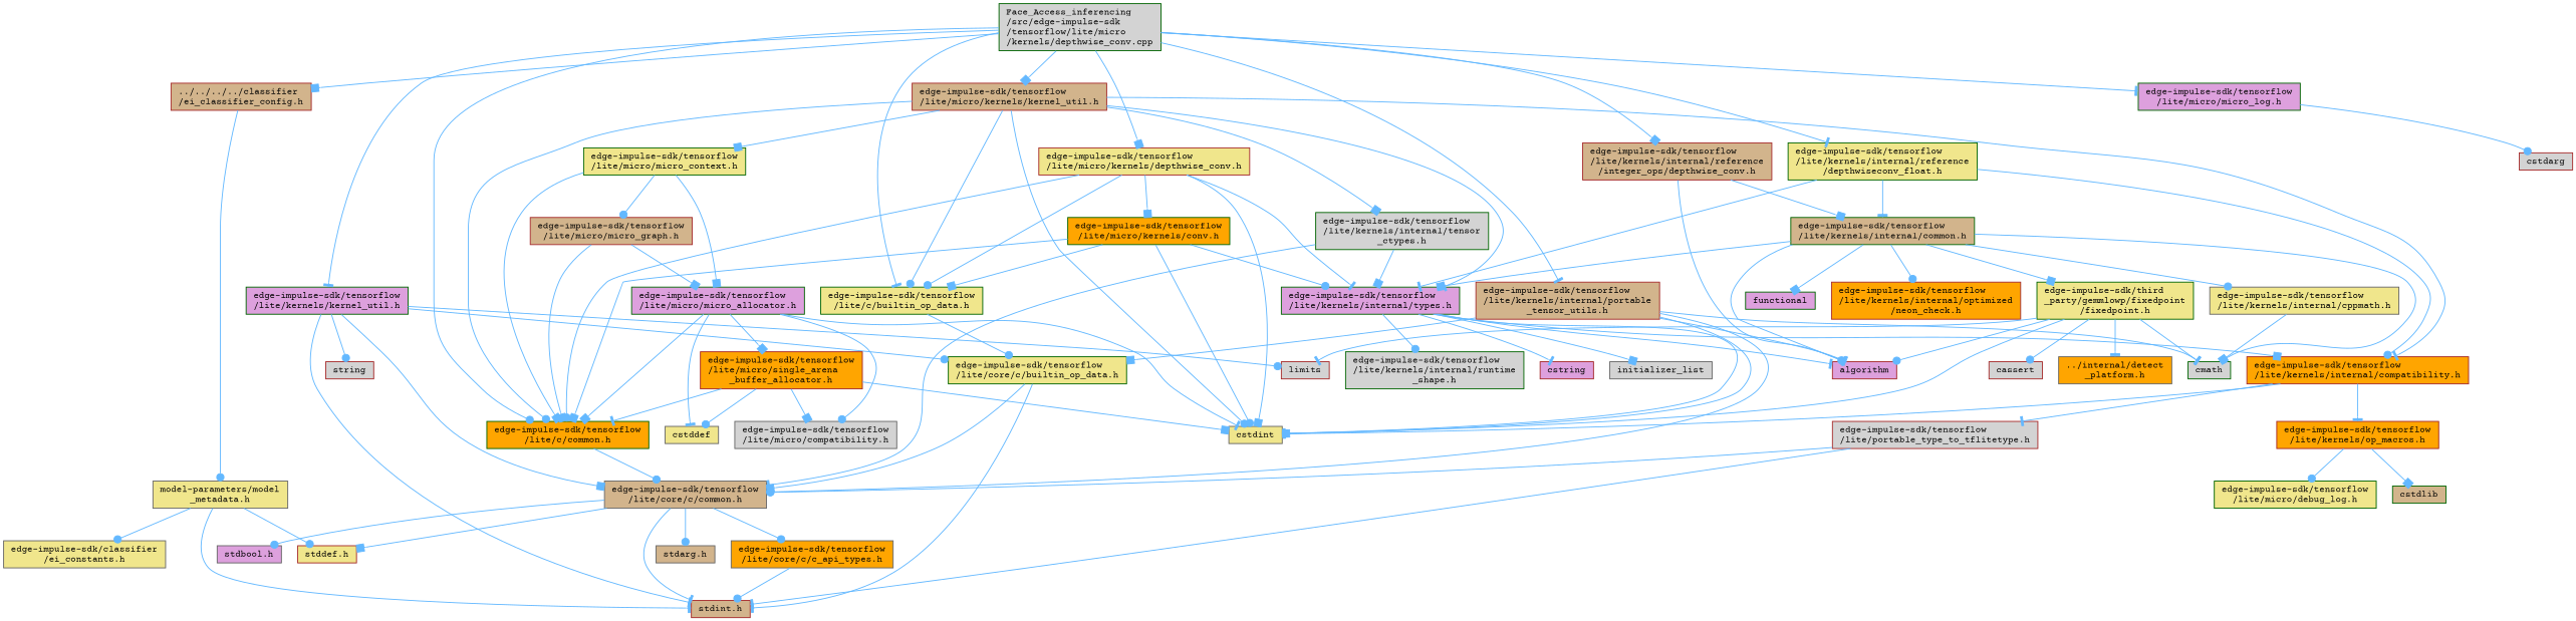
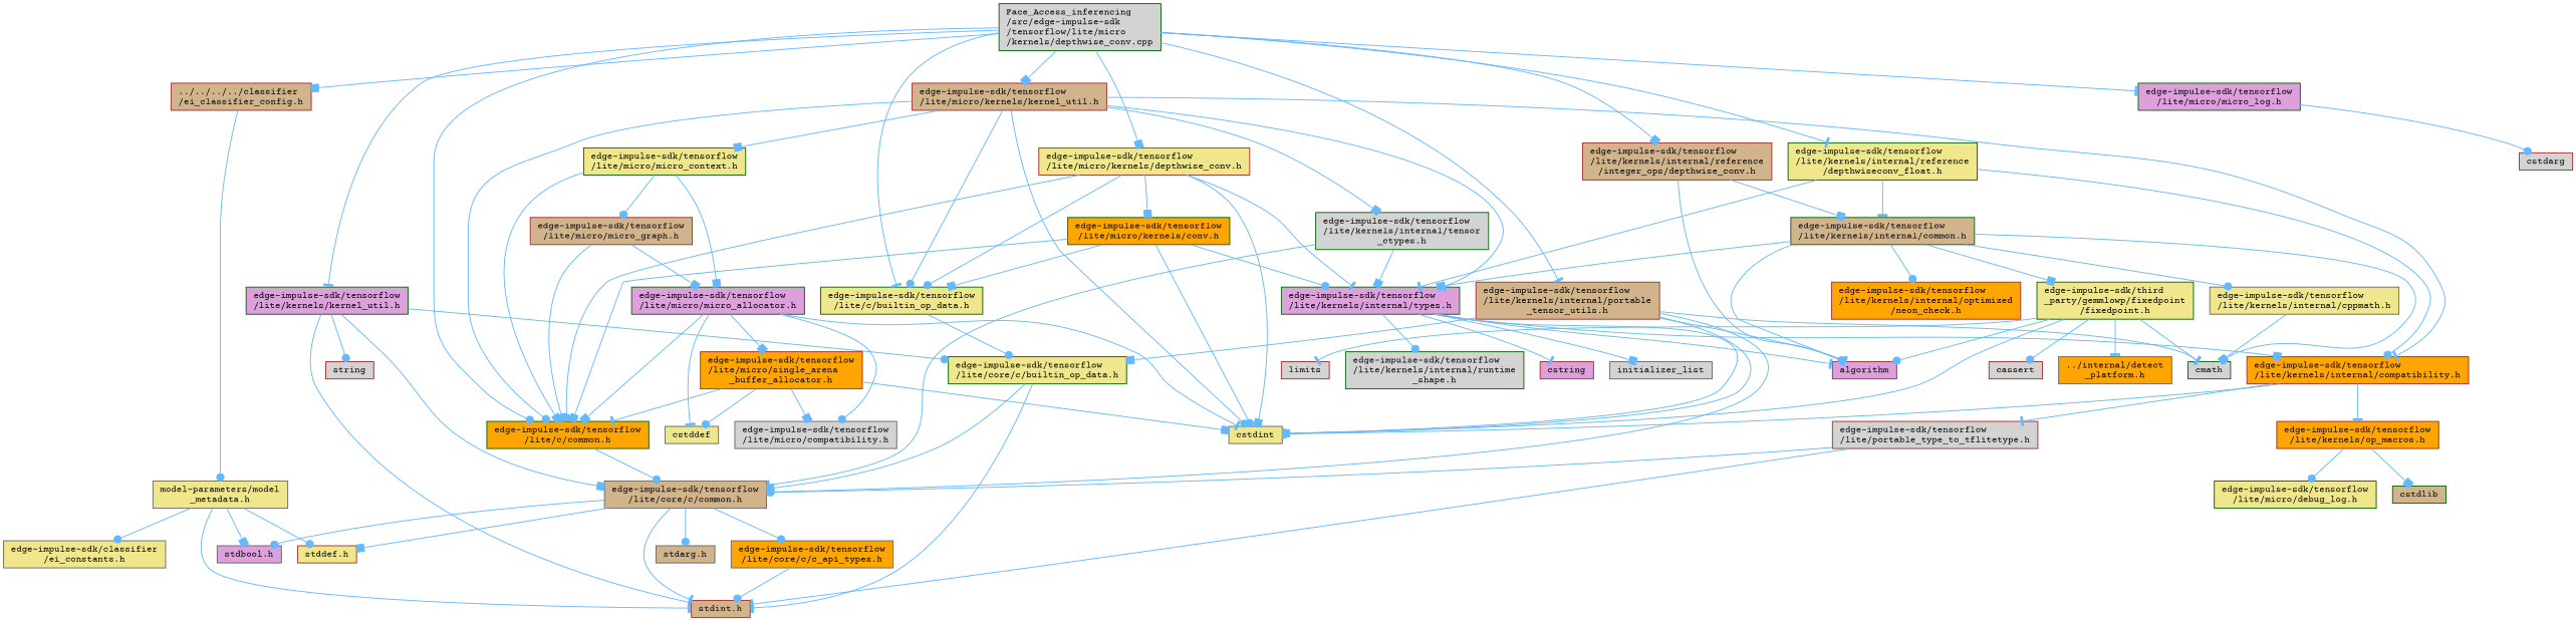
  digraph {
    fontname="Courier Prime"
    node [color=darkgreen fillcolor=khaki fontname="Courier Prime" fontsize=10 shape=box style=filled]
    edge [arrowhead=dot color=steelblue1 fontname="Courier Prime" fontsize=10 labelfontname=Helvetica labelfontsize=10 style=solid]
    n1 [fillcolor=lightgrey fontcolor=black height=0.2 label="Face_Access_inferencing\l/src/edge-impulse-sdk\l/tensorflow/lite/micro\l/kernels/depthwise_conv.cpp" width=0.4]
    n2 [color=brown fillcolor=tan height=0.2 label="../../../../classifier\l/ei_classifier_config.h" width=0.4]
    n3 [color=brown height=0.2 label="edge-impulse-sdk/tensorflow\l/lite/micro/kernels/depthwise_conv.h" width=0.4]
    n4 [height=0.2 label="edge-impulse-sdk/tensorflow\l/lite/c/builtin_op_data.h" width=0.4]
    n5 [fillcolor=orange height=0.2 label="edge-impulse-sdk/tensorflow\l/lite/c/common.h" width=0.4]
    n6 [color=brown fillcolor=tan height=0.2 label="edge-impulse-sdk/tensorflow\l/lite/kernels/internal/portable\l_tensor_utils.h" width=0.4]
    n7 [height=0.2 label="edge-impulse-sdk/tensorflow\l/lite/kernels/internal/reference\l/depthwiseconv_float.h" width=0.4]
    n8 [color=brown fillcolor=tan height=0.2 label="edge-impulse-sdk/tensorflow\l/lite/kernels/internal/reference\l/integer_ops/depthwise_conv.h" width=0.4]
    n9 [fillcolor=plum height=0.2 label="edge-impulse-sdk/tensorflow\l/lite/kernels/kernel_util.h" width=0.4]
    n10 [color=brown fillcolor=tan height=0.2 label="edge-impulse-sdk/tensorflow\l/lite/micro/kernels/kernel_util.h" width=0.4]
    n11 [fillcolor=plum height=0.2 label="edge-impulse-sdk/tensorflow\l/lite/micro/micro_log.h" width=0.4]
    n12 [color=gray40 height=0.2 label="model-parameters/model\l_metadata.h" width=0.4]
    n13 [color=gray40 height=0.2 label=cstdint width=0.4]
    n14 [fillcolor=plum height=0.2 label="edge-impulse-sdk/tensorflow\l/lite/kernels/internal/types.h" width=0.4]
    n15 [fillcolor=orange height=0.2 label="edge-impulse-sdk/tensorflow\l/lite/micro/kernels/conv.h" width=0.4]
    n16 [height=0.2 label="edge-impulse-sdk/tensorflow\l/lite/core/c/builtin_op_data.h" width=0.4]
    n17 [color=gray40 fillcolor=tan height=0.2 label="edge-impulse-sdk/tensorflow\l/lite/core/c/common.h" width=0.4]
    n18 [color=brown fillcolor=plum height=0.2 label=algorithm width=0.4]
    n19 [fillcolor=lightgrey height=0.2 label=cmath width=0.4]
    n20 [color=brown fillcolor=orange height=0.2 label="edge-impulse-sdk/tensorflow\l/lite/kernels/internal/compatibility.h" width=0.4]
    n21 [fillcolor=tan height=0.2 label="edge-impulse-sdk/tensorflow\l/lite/kernels/internal/common.h" width=0.4]
    n22 [color=brown fillcolor=tan height=0.2 label="stdint.h" width=0.4]
    n23 [color=brown fillcolor=lightgrey height=0.2 label=limits width=0.4]
    n24 [color=brown fillcolor=lightgrey height=0.2 label=string width=0.4]
    n25 [fillcolor=lightgrey height=0.2 label="edge-impulse-sdk/tensorflow\l/lite/kernels/internal/tensor\l_ctypes.h" width=0.4]
    n26 [height=0.2 label="edge-impulse-sdk/tensorflow\l/lite/micro/micro_context.h" width=0.4]
    n27 [color=brown fillcolor=lightgrey height=0.2 label=cstdarg width=0.4]
    n28 [color=gray40 fillcolor=plum height=0.2 label="stdbool.h" width=0.4]
    n29 [color=brown height=0.2 label="stddef.h" width=0.4]
    n30 [color=gray40 height=0.2 label="edge-impulse-sdk/classifier\l/ei_constants.h" width=0.4]
    n31 [color=brown fillcolor=plum height=0.2 label=cstring width=0.4]
    n32 [color=gray40 fillcolor=lightgrey height=0.2 label=initializer_list width=0.4]
    n33 [fillcolor=lightgrey height=0.2 label="edge-impulse-sdk/tensorflow\l/lite/kernels/internal/runtime\l_shape.h" width=0.4]
    n34 [color=gray40 fillcolor=tan height=0.2 label="stdarg.h" width=0.4]
    n35 [color=gray40 fillcolor=orange height=0.2 label="edge-impulse-sdk/tensorflow\l/lite/core/c/c_api_types.h" width=0.4]
    n36 [color=brown fillcolor=lightgrey height=0.2 label="edge-impulse-sdk/tensorflow\l/lite/portable_type_to_tflitetype.h" width=0.4]
    n37 [color=brown fillcolor=orange height=0.2 label="edge-impulse-sdk/tensorflow\l/lite/kernels/op_macros.h" width=0.4]
    n38 [height=0.2 label="edge-impulse-sdk/tensorflow\l/lite/micro/debug_log.h" width=0.4]
    n39 [fillcolor=tan height=0.2 label=cstdlib width=0.4]
-   n40 [fillcolor=plum height=0.2 label=functional width=0.4]
    n41 [height=0.2 label="edge-impulse-sdk/third\l_party/gemmlowp/fixedpoint\l/fixedpoint.h" width=0.4]
    n42 [color=gray40 height=0.2 label="edge-impulse-sdk/tensorflow\l/lite/kernels/internal/cppmath.h" width=0.4]
    n43 [color=brown fillcolor=orange height=0.2 label="edge-impulse-sdk/tensorflow\l/lite/kernels/internal/optimized\l/neon_check.h" width=0.4]
    n44 [color=brown fillcolor=lightgrey height=0.2 label=cassert width=0.4]
    n45 [color=gray40 fillcolor=orange height=0.2 label="../internal/detect\l_platform.h" width=0.4]
    n46 [fillcolor=plum height=0.2 label="edge-impulse-sdk/tensorflow\l/lite/micro/micro_allocator.h" width=0.4]
    n47 [color=brown fillcolor=tan height=0.2 label="edge-impulse-sdk/tensorflow\l/lite/micro/micro_graph.h" width=0.4]
    n48 [color=gray40 height=0.2 label=cstddef width=0.4]
    n49 [color=brown fillcolor=orange height=0.2 label="edge-impulse-sdk/tensorflow\l/lite/micro/single_arena\l_buffer_allocator.h" width=0.4]
    n50 [color=gray40 fillcolor=lightgrey height=0.2 label="edge-impulse-sdk/tensorflow\l/lite/micro/compatibility.h" width=0.4]
    n1 -> n2 [arrowhead=box]
    n1 -> n3 [arrowhead=box]
    n1 -> n4 [arrowhead=tee]
    n1 -> n5
    n1 -> n6 [arrowhead=tee]
    n1 -> n7 [arrowhead=tee]
    n1 -> n8 [arrowhead=box]
    n1 -> n9 [arrowhead=tee]
    n1 -> n10 [arrowhead=box]
    n1 -> n11 [arrowhead=tee]
    n2 -> n12
    n3 -> n4
    n3 -> n5
    n3 -> n13 [arrowhead=box]
    n3 -> n14 [arrowhead=tee]
    n3 -> n15 [arrowhead=box]
    n4 -> n16
    n5 -> n17
    n6 -> n13 [arrowhead=box]
    n6 -> n16 [arrowhead=box]
    n6 -> n17
    n6 -> n18 [arrowhead=tee]
    n6 -> n19 [arrowhead=tee]
    n7 -> n14 [arrowhead=tee]
    n7 -> n20
    n7 -> n21 [arrowhead=tee]
    n8 -> n18 [arrowhead=tee]
    n8 -> n21 [arrowhead=box]
    n9 -> n16
    n9 -> n17 [arrowhead=box]
    n9 -> n22 [arrowhead=tee]
-   n9 -> n23
    n9 -> n24
    n10 -> n4
    n10 -> n5
    n10 -> n13
    n10 -> n14 [arrowhead=tee]
    n10 -> n20 [arrowhead=tee]
    n10 -> n25 [arrowhead=box]
    n10 -> n26 [arrowhead=box]
    n11 -> n27
    n12 -> n22 [arrowhead=tee]
+   n12 -> n28 [arrowhead=box]
    n12 -> n29
    n12 -> n30
    n14 -> n13 [arrowhead=tee]
    n14 -> n18 [arrowhead=tee]
    n14 -> n20 [arrowhead=box]
    n14 -> n31 [arrowhead=tee]
    n14 -> n32 [arrowhead=box]
    n14 -> n33
    n15 -> n4 [arrowhead=box]
    n15 -> n5 [arrowhead=box]
    n15 -> n13
    n15 -> n14
    n16 -> n17 [arrowhead=box]
    n16 -> n22 [arrowhead=tee]
    n17 -> n22 [arrowhead=tee]
    n17 -> n28
    n17 -> n29 [arrowhead=box]
    n17 -> n34
    n17 -> n35
    n20 -> n13 [arrowhead=tee]
    n20 -> n36 [arrowhead=tee]
    n20 -> n37 [arrowhead=tee]
    n21 -> n14 [arrowhead=box]
    n21 -> n18
    n21 -> n19
-   n21 -> n40 [arrowhead=box]
    n21 -> n41 [arrowhead=box]
    n21 -> n42
    n21 -> n43
    n25 -> n14 [arrowhead=box]
    n25 -> n17 [arrowhead=tee]
    n26 -> n5 [arrowhead=box]
    n26 -> n46 [arrowhead=box]
    n26 -> n47
    n35 -> n22
    n36 -> n17
    n36 -> n22 [arrowhead=tee]
    n37 -> n38
    n37 -> n39 [arrowhead=box]
    n41 -> n13
    n41 -> n18
    n41 -> n19 [arrowhead=tee]
    n41 -> n23 [arrowhead=tee]
    n41 -> n44
    n41 -> n45 [arrowhead=tee]
    n42 -> n19 [arrowhead=box]
    n46 -> n5 [arrowhead=box]
    n46 -> n13 [arrowhead=tee]
    n46 -> n48 [arrowhead=tee]
    n46 -> n49 [arrowhead=box]
    n46 -> n50
    n47 -> n5 [arrowhead=box]
    n47 -> n46 [arrowhead=box]
    n49 -> n5 [arrowhead=tee]
    n49 -> n13 [arrowhead=box]
    n49 -> n48
    n49 -> n50 [arrowhead=box]
  }
